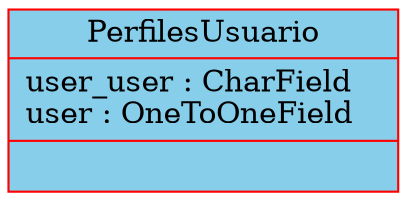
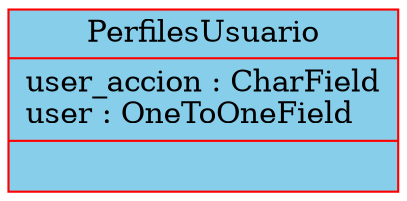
  digraph {
    rankdir=BT
-   n1 [label="{PerfilesUsuario|user_user : CharField\luser : OneToOneField\l|}" shape=record style=filled fillcolor=skyblue color=red]
+   n1 [label="{PerfilesUsuario|user_accion : CharField\luser : OneToOneField\l|}" shape=record style=filled fillcolor=skyblue color=red]
  }
